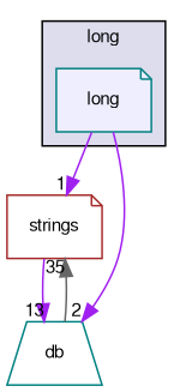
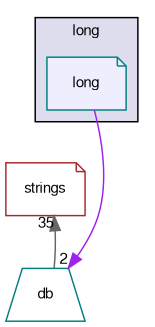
  digraph {
    compound=true
    node [color=teal fontname=FreeSans fontsize=10 shape=note]
    edge [color=purple labeldistance=1.5 labelfontname=FreeSans labelfontsize=10]
    n1 [fillcolor="#eeeeff" label=long pencolor=black style=filled]
    n2 [color=brown label=strings]
    n3 [label=db shape=trapezium]
    subgraph cluster_1 {
      bgcolor="#ddddee"
      fontname=FreeSans
      fontsize=10
      label=long
      pencolor=black
      n1
    }
-   n1 -> n2 [headlabel=1]
    n1 -> n3 [headlabel=2]
-   n2 -> n3 [headlabel=13]
    n3 -> n2 [color=gray40 headlabel=35]
  }
